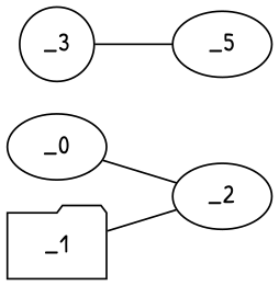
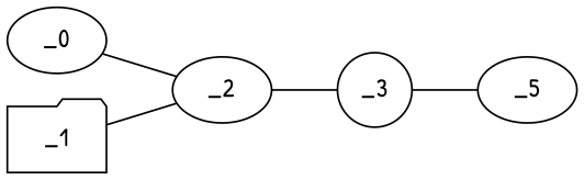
  graph {
    fontname="Patrick Hand"
    rankdir=LR
    node [fontname="Patrick Hand" shape=ellipse]
    edge [fontname="Patrick Hand"]
    _0 [x=2.09915 y=2.72405]
    _2 [x=0.518118 y=0.386588]
    _3 [shape=circle x=0.750869 y=2.72322]
    _5 [x=1.94302 y=1.87563]
    _1 [shape=folder x=2.42444 y=1.15058]
    _0 -- _2
+   _2 -- _3
    _3 -- _5
    _1 -- _2
  }
